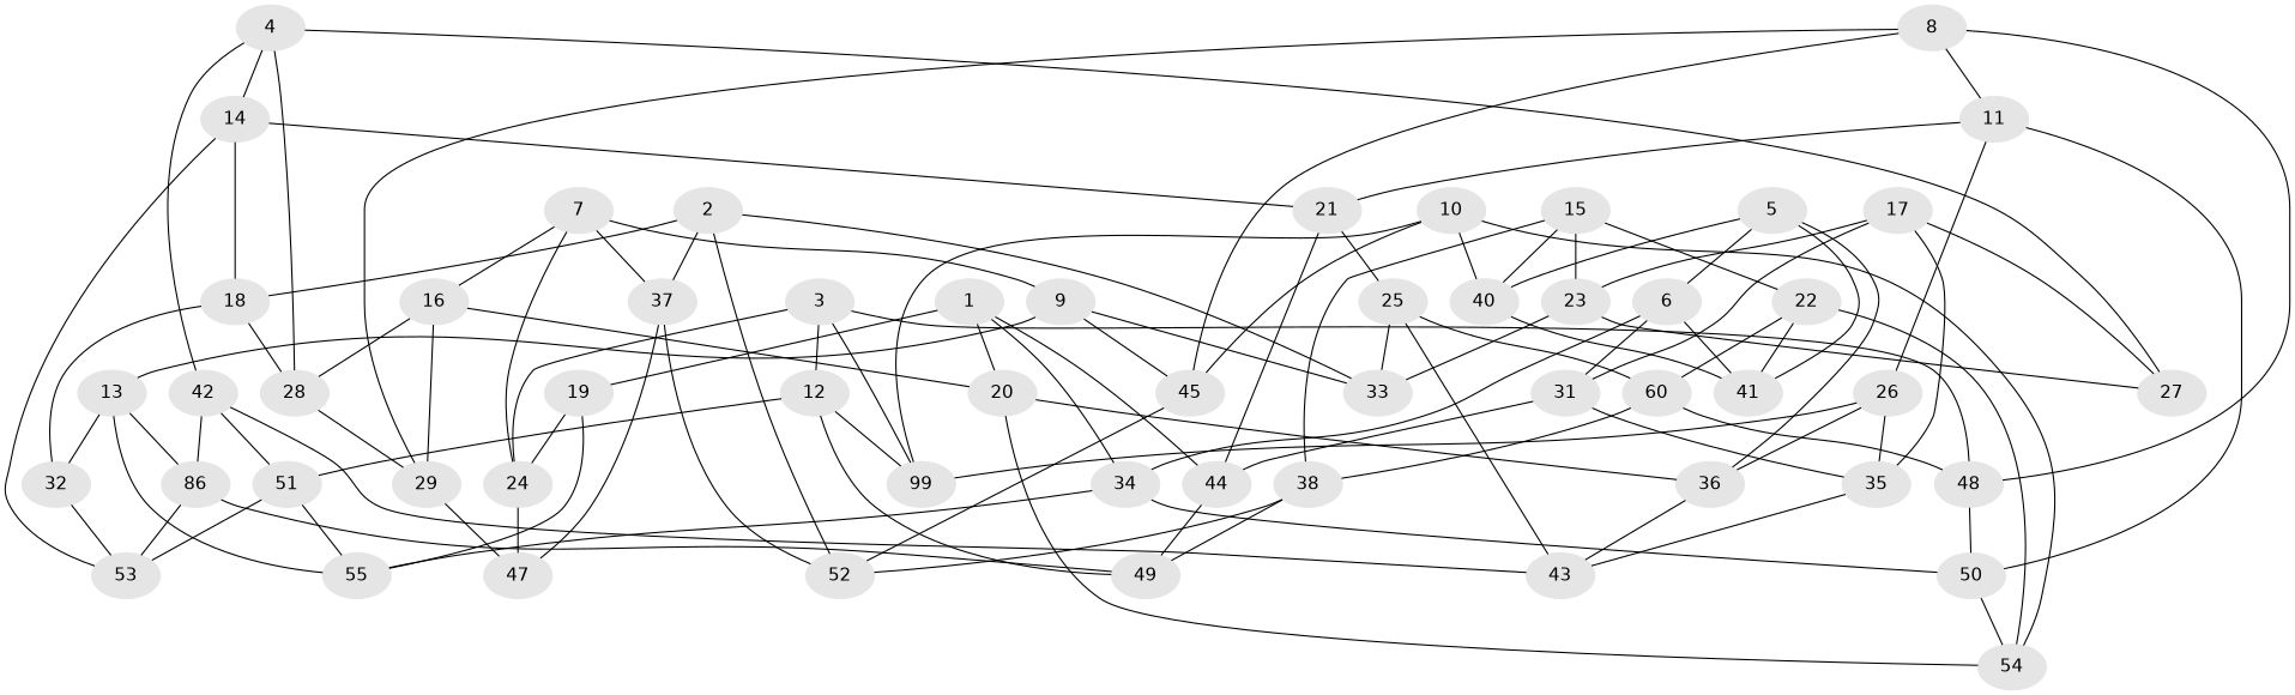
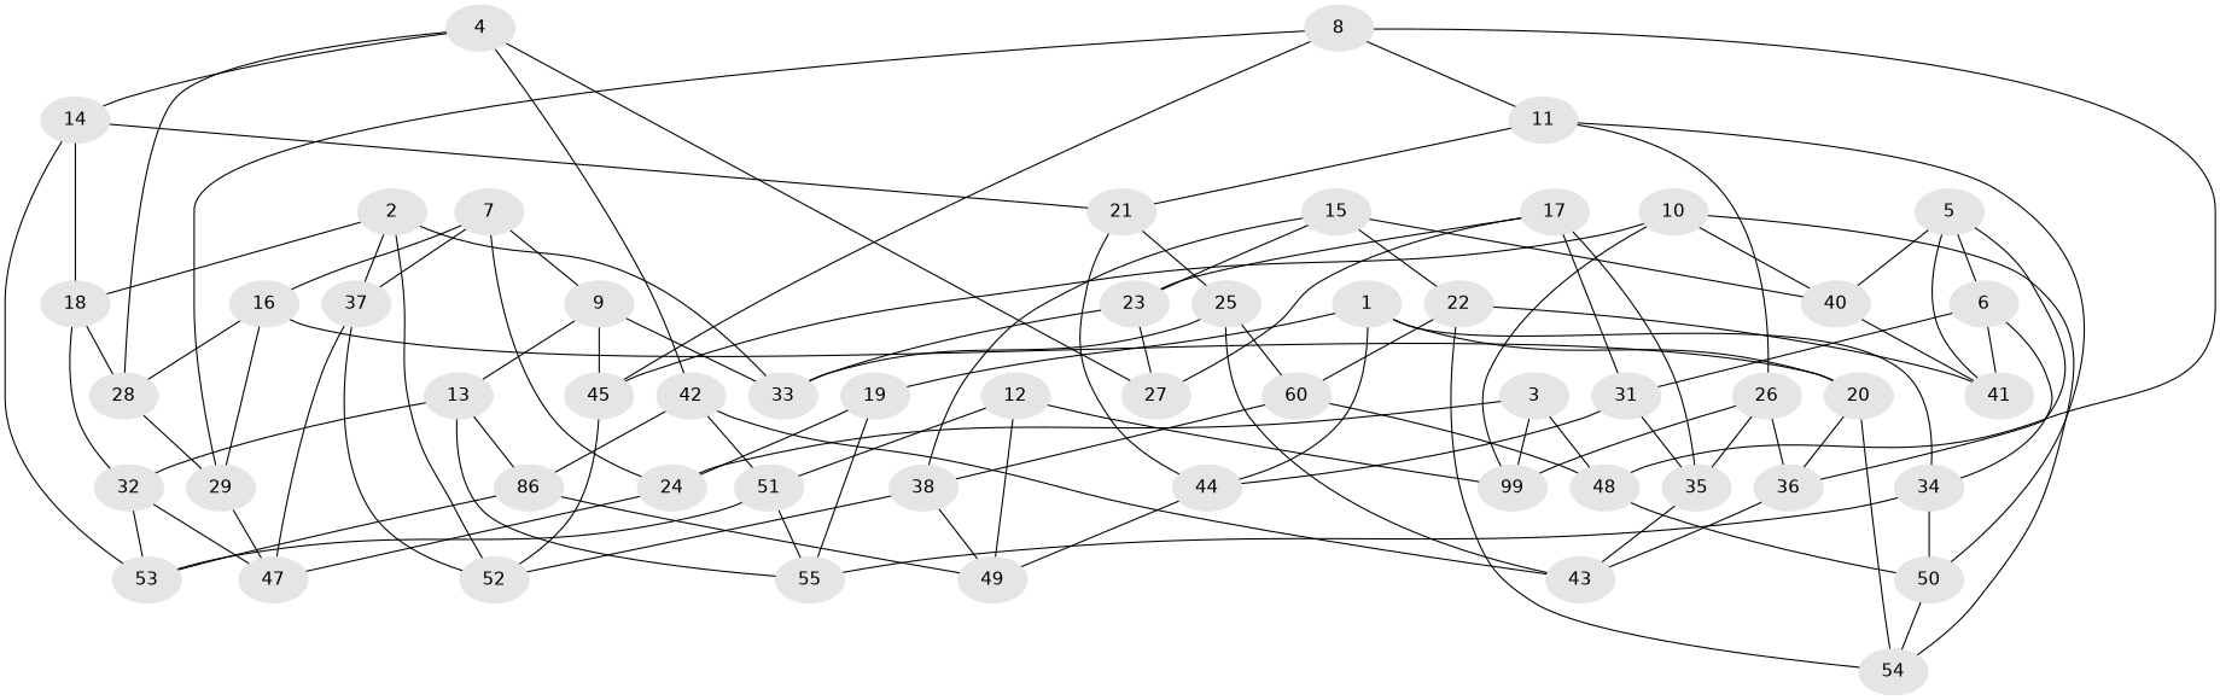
  graph {
    fontname="DejaVu Sans"
    node [color=gray90 fontname="DejaVu Sans" style=filled]
    edge [fontname="DejaVu Sans"]
    1
    19
    20
    34
    44
    24
    55
    36
    54
    50
    49
    2
    18
    33
    37
    52
    28
    32
    47
    3
    12
    n22 [label=99]
    48
    51
    4
    14
    27
    42
    21
    53
    29
    n32 [label=86]
    43
    5
    6
    40
    41
    31
    35
    7
    9
    16
    45
    13
    8
    11
    26
    10
    25
    15
    22
    23
    38
    n54 [label=60]
    17
    1 -- 19
    1 -- 20
    1 -- 34
    1 -- 44
    19 -- 24
    19 -- 55
    20 -- 36
    20 -- 54
    34 -- 55
    34 -- 50
    44 -- 49
    24 -- 47
    36 -- 43
    50 -- 54
    2 -- 18
    2 -- 33
    2 -- 37
    2 -- 52
    18 -- 28
    18 -- 32
    37 -- 52
    37 -- 47
    28 -- 29
+   32 -- 47
    32 -- 53
    3 -- 24
-   3 -- 12
    3 -- n22
    3 -- 48
    12 -- 49
    12 -- n22
    12 -- 51
    48 -- 50
    51 -- 55
    51 -- 53
    4 -- 28
    4 -- 14
    4 -- 27
    4 -- 42
    14 -- 18
    14 -- 21
    14 -- 53
    42 -- 51
    42 -- n32
    42 -- 43
    21 -- 44
    21 -- 25
    29 -- 47
    n32 -- 49
    n32 -- 53
    5 -- 36
    5 -- 6
    5 -- 40
    5 -- 41
    6 -- 34
    6 -- 41
    6 -- 31
    40 -- 41
    31 -- 44
    31 -- 35
    35 -- 43
    7 -- 24
    7 -- 37
    7 -- 9
    7 -- 16
    9 -- 33
    9 -- 45
    9 -- 13
    16 -- 20
    16 -- 28
    16 -- 29
    45 -- 52
    13 -- 55
    13 -- 32
    13 -- n32
    8 -- 48
    8 -- 29
    8 -- 45
    8 -- 11
    11 -- 50
    11 -- 21
    11 -- 26
    26 -- 36
    26 -- n22
    26 -- 35
    10 -- 54
    10 -- n22
    10 -- 40
    10 -- 45
    25 -- 33
    25 -- 43
    25 -- n54
    15 -- 40
    15 -- 22
    15 -- 23
    15 -- 38
    22 -- 54
    22 -- 41
    22 -- n54
    23 -- 33
    23 -- 27
    38 -- 49
    38 -- 52
    n54 -- 48
    n54 -- 38
    17 -- 27
    17 -- 31
    17 -- 35
    17 -- 23
  }
